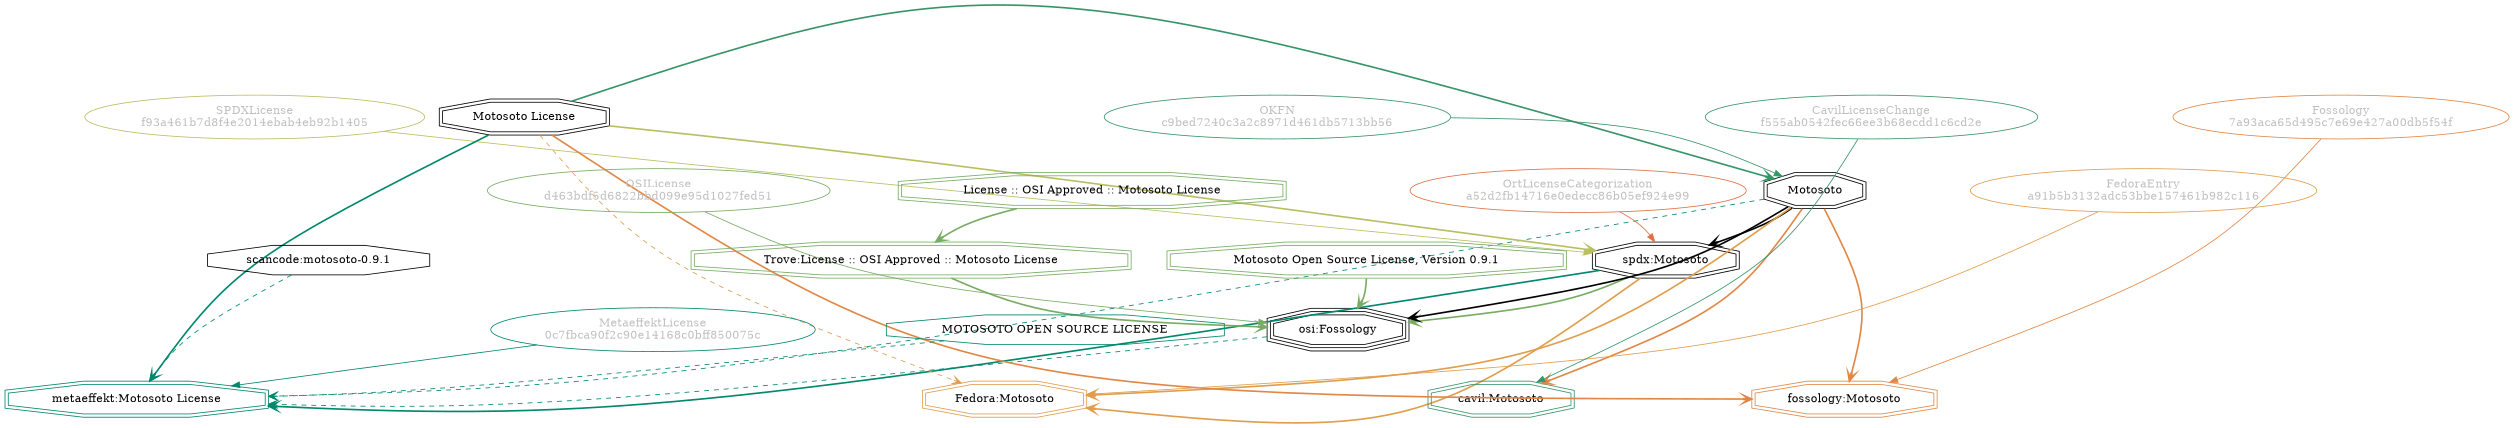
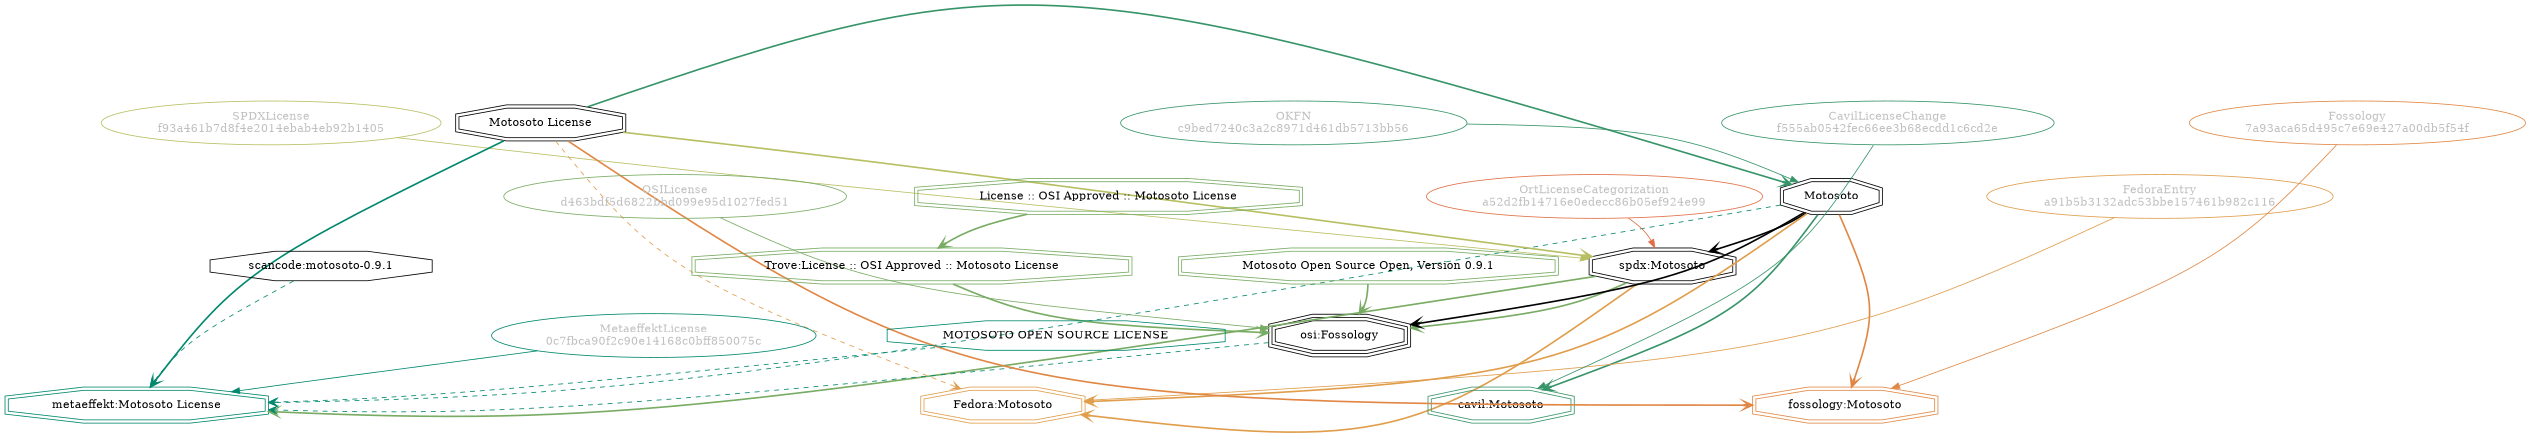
  strict digraph {
    splines=curved
    node [shape=doubleoctagon]
    edge [color="#00876c" weight=0.7 arrowhead=vee style=bold]
    n1 [color="#b8bf62" fillcolor="beige;1" fontcolor=gray label="SPDXLicense\nf93a461b7d8f4e2014ebab4eb92b1405" shape=ellipse]
    n2 [label="spdx:Motosoto"]
    n3 [label="osi:Fossology" shape=tripleoctagon]
    n4 [color="#e09d4b" label="Fedora:Motosoto"]
    n5 [color="#00876c" label="metaeffekt:Motosoto License"]
    n6 [label=Motosoto]
    n7 [color="#e18745" label="fossology:Motosoto"]
    n8 [color="#379469" label="cavil:Motosoto"]
    n9 [label="Motosoto License"]
    n10 [color="#78ab63" fillcolor="beige;1" fontcolor=gray label="OSILicense\nd463bdf5d6822bbd099e95d1027fed51" shape=ellipse]
-   n11 [color="#78ab63" label="Motosoto Open Source License, Version 0.9.1"]
+   n11 [color="#78ab63" label="Motosoto Open Source Open, Version 0.9.1"]
    n12 [color="#78ab63" label="Trove:License :: OSI Approved :: Motosoto License"]
    n13 [color="#78ab63" label="License :: OSI Approved :: Motosoto License"]
    n14 [color="#e09d4b" fillcolor="beige;1" fontcolor=gray label="FedoraEntry\na91b5b3132adc53bbe157461b982c116" shape=ellipse]
    n15 [label="scancode:motosoto-0.9.1" shape=octagon]
    n16 [color="#e18745" fillcolor="beige;1" fontcolor=gray label="Fossology\n7a93aca65d495c7e69e427a00db5f54f" shape=ellipse]
    n17 [color="#379469" fillcolor="beige;1" fontcolor=gray label="OKFN\nc9bed7240c3a2c8971d461db5713bb56" shape=ellipse]
    n18 [color="#e06f45" fillcolor="beige;1" fontcolor=gray label="OrtLicenseCategorization\na52d2fb14716e0edecc86b05ef924e99" shape=ellipse]
    n19 [color="#379469" fillcolor="beige;1" fontcolor=gray label="CavilLicenseChange\nf555ab0542fec66ee3b68ecdd1c6cd2e" shape=ellipse]
    n20 [color="#00876c" fillcolor="beige;1" fontcolor=gray label="MetaeffektLicense\n0c7fbca90f2c90e14168c0bff850075c" shape=ellipse]
    n21 [color="#00876c" label="MOTOSOTO OPEN SOURCE LICENSE" shape=octagon]
    n1 -> n2 [color="#b8bf62" weight=0.5 arrowhead="" style=""]
    n2 -> n3 [color="#78ab63"]
    n2 -> n4 [color="#e09d4b"]
-   n2 -> n5
+   n2 -> n5 [color="#78ab63"]
    n3 -> n5 [style=dashed weight=0.5]
    n6 -> n2 [color=""]
    n6 -> n3 [color=""]
    n6 -> n4 [color="#e09d4b"]
    n6 -> n5 [style=dashed weight=0.5]
    n6 -> n7 [color="#e18745"]
-   n6 -> n8 [color="#e18745"]
+   n6 -> n8 [color="#379469"]
    n9 -> n2 [color="#b8bf62"]
    n9 -> n4 [color="#e09d4b" style=dashed weight=0.5]
    n9 -> n5
    n9 -> n6 [color="#379469"]
    n9 -> n7 [color="#e18745"]
    n10 -> n3 [color="#78ab63" weight=0.5 arrowhead="" style=""]
    n11 -> n3 [color="#78ab63"]
    n12 -> n3 [color="#78ab63"]
    n13 -> n12 [color="#78ab63"]
    n14 -> n4 [color="#e09d4b" weight=0.5 arrowhead="" style=""]
    n15 -> n5 [style=dashed weight=0.5]
    n16 -> n7 [color="#e18745" weight=0.5 arrowhead="" style=""]
    n17 -> n6 [color="#379469" weight=0.5 arrowhead="" style=""]
    n18 -> n2 [color="#e06f45" weight=0.5 arrowhead="" style=""]
    n19 -> n8 [color="#379469" weight=0.5 arrowhead="" style=""]
    n20 -> n5 [weight=0.5 arrowhead="" style=""]
    n21 -> n5 [style=dashed weight=0.5]
  }
